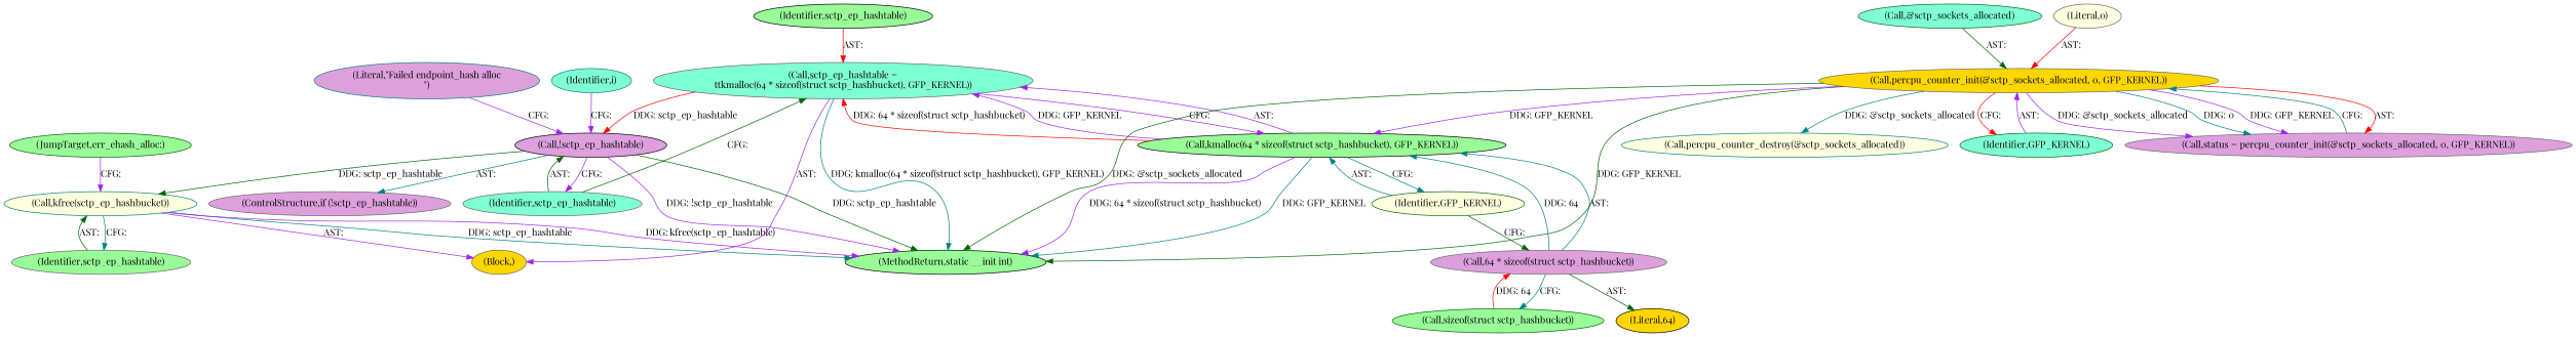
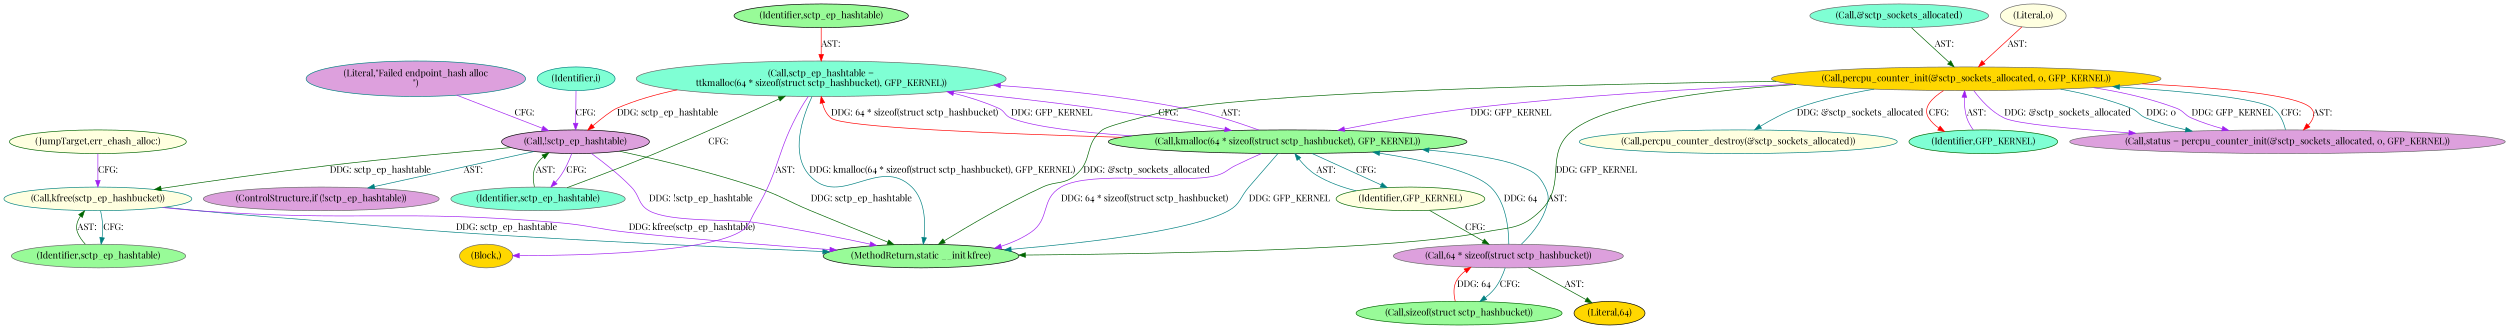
  digraph {
    fontname="Playfair Display"
    node [color=gray40 fillcolor=palegreen fontname="Playfair Display" style=filled]
    edge [color=purple fontname="Playfair Display"]
    n1 [color=teal fillcolor=lightyellow label="(Call,kfree(sctp_ep_hashbucket))"]
    n2 [label="(Identifier,sctp_ep_hashtable)"]
    n3 [fillcolor=gold label="(Block,)"]
-   n4 [color=black label="(MethodReturn,static __init int)"]
+   n4 [color=black label="(MethodReturn,static __init kfree)"]
    n5 [color=black fillcolor=plum label="(Call,!sctp_ep_hashtable)"]
    n6 [fillcolor=aquamarine label="(Identifier,sctp_ep_hashtable)"]
    n7 [fillcolor=plum label="(ControlStructure,if (!sctp_ep_hashtable))"]
    n8 [fillcolor=aquamarine label="(Call,sctp_ep_hashtable =\n\t\tkmalloc(64 * sizeof(struct sctp_hashbucket), GFP_KERNEL))"]
    n9 [color=black label="(Call,kmalloc(64 * sizeof(struct sctp_hashbucket), GFP_KERNEL))"]
    n10 [color=darkgreen fillcolor=lightyellow label="(Identifier,GFP_KERNEL)"]
    n11 [fillcolor=plum label="(Call,64 * sizeof(struct sctp_hashbucket))"]
    n12 [color=darkgreen label="(Call,sizeof(struct sctp_hashbucket))"]
    n13 [color=black fillcolor=gold label="(Literal,64)"]
    n14 [fillcolor=gold label="(Call,percpu_counter_init(&sctp_sockets_allocated, 0, GFP_KERNEL))"]
    n15 [color=teal fillcolor=lightyellow label="(Call,percpu_counter_destroy(&sctp_sockets_allocated))"]
    n16 [fillcolor=plum label="(Call,status = percpu_counter_init(&sctp_sockets_allocated, 0, GFP_KERNEL))"]
    n17 [color=darkgreen fillcolor=aquamarine label="(Identifier,GFP_KERNEL)"]
    n18 [fillcolor=lightyellow label="(Literal,0)"]
    n19 [color=teal fillcolor=plum label="(Literal,\"Failed endpoint_hash alloc\n\")"]
-   n20 [color=darkgreen fillcolor=aquamarine label="(Call,&sctp_sockets_allocated)"]
+   n20 [fillcolor=aquamarine label="(Call,&sctp_sockets_allocated)"]
    n21 [color=teal fillcolor=aquamarine label="(Identifier,i)"]
-   n22 [color=darkgreen label="(JumpTarget,err_ehash_alloc:)"]
+   n22 [color=darkgreen fillcolor=lightyellow label="(JumpTarget,err_ehash_alloc:)"]
    n23 [color=black label="(Identifier,sctp_ep_hashtable)"]
    n1 -> n2 [color=teal label="CFG: "]
-   n1 -> n3 [label="AST: "]
    n1 -> n4 [color=teal label="DDG: sctp_ep_hashtable"]
    n1 -> n4 [label="DDG: kfree(sctp_ep_hashtable)"]
    n2 -> n1 [color=darkgreen label="AST: "]
    n5 -> n1 [color=darkgreen label="DDG: sctp_ep_hashtable"]
    n5 -> n4 [color=darkgreen label="DDG: sctp_ep_hashtable"]
    n5 -> n4 [label="DDG: !sctp_ep_hashtable"]
    n5 -> n6 [label="CFG: "]
    n5 -> n7 [color=teal label="AST: "]
    n6 -> n5 [color=darkgreen label="AST: "]
    n6 -> n8 [color=darkgreen label="CFG: "]
    n8 -> n3 [label="AST: "]
    n8 -> n4 [color=teal label="DDG: kmalloc(64 * sizeof(struct sctp_hashbucket), GFP_KERNEL)"]
    n8 -> n5 [color=red label="DDG: sctp_ep_hashtable"]
    n8 -> n9 [label="CFG: "]
    n9 -> n4 [label="DDG: 64 * sizeof(struct sctp_hashbucket)"]
    n9 -> n4 [color=teal label="DDG: GFP_KERNEL"]
    n9 -> n8 [label="AST: "]
    n9 -> n8 [color=red label="DDG: 64 * sizeof(struct sctp_hashbucket)"]
    n9 -> n8 [label="DDG: GFP_KERNEL"]
    n9 -> n10 [color=teal label="CFG: "]
    n10 -> n9 [color=teal label="AST: "]
    n10 -> n11 [color=darkgreen label="CFG: "]
    n11 -> n9 [color=teal label="AST: "]
    n11 -> n9 [color=teal label="DDG: 64"]
    n11 -> n12 [color=teal label="CFG: "]
    n11 -> n13 [color=darkgreen label="AST: "]
    n12 -> n11 [color=red label="DDG: 64"]
    n14 -> n4 [color=darkgreen label="DDG: &sctp_sockets_allocated"]
    n14 -> n4 [color=darkgreen label="DDG: GFP_KERNEL"]
    n14 -> n9 [label="DDG: GFP_KERNEL"]
    n14 -> n15 [color=teal label="DDG: &sctp_sockets_allocated"]
    n14 -> n16 [color=red label="AST: "]
    n14 -> n16 [label="DDG: &sctp_sockets_allocated"]
    n14 -> n16 [color=teal label="DDG: 0"]
    n14 -> n16 [label="DDG: GFP_KERNEL"]
    n14 -> n17 [color=red label="CFG: "]
    n16 -> n14 [color=teal label="CFG: "]
    n17 -> n14 [label="AST: "]
    n18 -> n14 [color=red label="AST: "]
    n19 -> n5 [label="CFG: "]
    n20 -> n14 [color=darkgreen label="AST: "]
    n21 -> n5 [label="CFG: "]
    n22 -> n1 [label="CFG: "]
    n23 -> n8 [color=red label="AST: "]
  }
